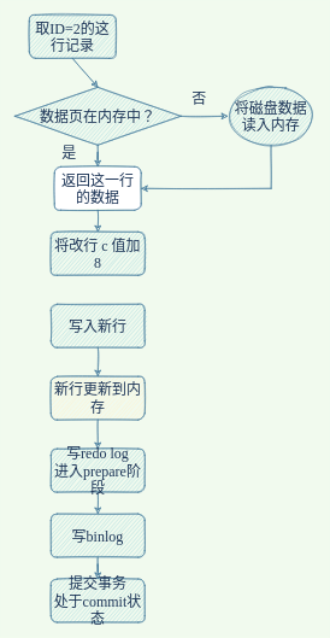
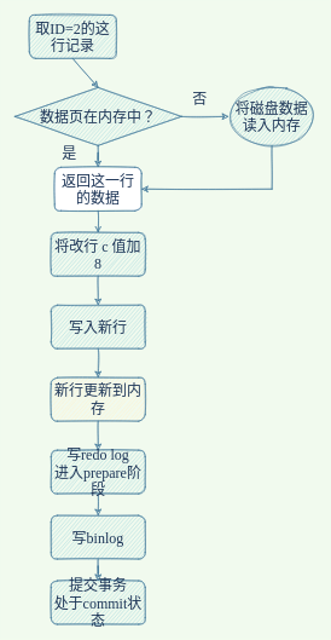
  <mxCell id="0" />
  <mxCell id="1" parent="0" />
  <mxCell id="2" value="取ID=2的这行记录" style="rounded=1;whiteSpace=wrap;html=1;fontSize=20;fontFamily=Ma Shan Zheng;fontSource=https%3A%2F%2Ffonts.googleapis.com%2Fcss%3Ffamily%3DMa%2BShan%2BZheng;fillColor=#A8DADC;strokeColor=#457B9D;fontColor=#1D3557;sketch=1;" vertex="1" parent="1"><mxGeometry x="40" y="20" width="120" height="60" as="geometry" /></mxCell>
  <mxCell id="3" style="edgeStyle=orthogonalEdgeStyle;rounded=0;orthogonalLoop=1;jettySize=auto;html=1;exitX=1;exitY=0.5;exitDx=0;exitDy=0;entryX=0;entryY=0.5;entryDx=0;entryDy=0;fontFamily=Ma Shan Zheng;fontSource=https%3A%2F%2Ffonts.googleapis.com%2Fcss%3Ffamily%3DMa%2BShan%2BZheng;fontSize=20;labelBackgroundColor=#F1FAEE;strokeColor=#457B9D;fontColor=#1D3557;sketch=1;" edge="1" parent="1" source="5" target="20"><mxGeometry relative="1" as="geometry" /></mxCell>
  <mxCell id="4" style="edgeStyle=orthogonalEdgeStyle;rounded=0;orthogonalLoop=1;jettySize=auto;html=1;exitX=0.5;exitY=1;exitDx=0;exitDy=0;fontFamily=Ma Shan Zheng;fontSource=https%3A%2F%2Ffonts.googleapis.com%2Fcss%3Ffamily%3DMa%2BShan%2BZheng;fontSize=20;labelBackgroundColor=#F1FAEE;strokeColor=#457B9D;fontColor=#1D3557;sketch=1;" edge="1" parent="1" source="5" target="7"><mxGeometry relative="1" as="geometry" /></mxCell>
  <mxCell id="5" value="数据页在内存中？" style="rhombus;whiteSpace=wrap;html=1;fontFamily=Ma Shan Zheng;fontSource=https%3A%2F%2Ffonts.googleapis.com%2Fcss%3Ffamily%3DMa%2BShan%2BZheng;fontSize=20;fillColor=#A8DADC;strokeColor=#457B9D;fontColor=#1D3557;sketch=1;" vertex="1" parent="1"><mxGeometry x="20" y="120" width="230" height="80" as="geometry" /></mxCell>
- <mxCell id="6" style="edgeStyle=orthogonalEdgeStyle;rounded=0;orthogonalLoop=1;jettySize=auto;html=1;exitX=0.5;exitY=1;exitDx=0;exitDy=0;entryX=0.5;entryY=0;entryDx=0;entryDy=0;fontFamily=Ma Shan Zheng;fontSource=https%3A%2F%2Ffonts.googleapis.com%2Fcss%3Ffamily%3DMa%2BShan%2BZheng;fontSize=20;labelBackgroundColor=#F1FAEE;strokeColor=#457B9D;fontColor=#1D3557;sketch=1;" edge="1" parent="1" source="7" target="9"><mxGeometry relative="1" as="geometry" /></mxCell>
+ <mxCell id="6" style="edgeStyle=orthogonalEdgeStyle;rounded=0;orthogonalLoop=1;jettySize=auto;html=1;exitX=0.5;exitY=1;exitDx=0;exitDy=0;entryX=0.5;entryY=0;entryDx=0;entryDy=0;fontFamily=Ma Shan Zheng;fontSource=https%3A%2F%2Ffonts.googleapis.com%2Fcss%3Ffamily%3DMa%2BShan%2BZheng;fontSize=20;labelBackgroundColor=#F1FAEE;strokeColor=#457B9D;fontColor=#1D3557;sketch=1;endArrow=open;" edge="1" parent="1" source="7" target="9"><mxGeometry relative="1" as="geometry" /></mxCell>
  <mxCell id="7" value="返回这一行的数据" style="rounded=1;whiteSpace=wrap;html=1;fontSize=20;fontFamily=Ma Shan Zheng;fontSource=https%3A%2F%2Ffonts.googleapis.com%2Fcss%3Ffamily%3DMa%2BShan%2BZheng;fillColor=#ffffff;strokeColor=#457B9D;fontColor=#1D3557;sketch=1;" vertex="1" parent="1"><mxGeometry x="75" y="230" width="120" height="60" as="geometry" /></mxCell>
+ <mxCell id="8" style="edgeStyle=orthogonalEdgeStyle;rounded=0;orthogonalLoop=1;jettySize=auto;html=1;exitX=0.5;exitY=1;exitDx=0;exitDy=0;fontFamily=Ma Shan Zheng;fontSource=https%3A%2F%2Ffonts.googleapis.com%2Fcss%3Ffamily%3DMa%2BShan%2BZheng;fontSize=20;labelBackgroundColor=#F1FAEE;strokeColor=#457B9D;fontColor=#1D3557;sketch=1;" edge="1" parent="1" source="9" target="11"><mxGeometry relative="1" as="geometry" /></mxCell>
  <mxCell id="9" value="将改行 c 值加8" style="rounded=1;whiteSpace=wrap;html=1;fontSize=20;fontFamily=Ma Shan Zheng;fontSource=https%3A%2F%2Ffonts.googleapis.com%2Fcss%3Ffamily%3DMa%2BShan%2BZheng;fillColor=#A8DADC;strokeColor=#457B9D;fontColor=#1D3557;sketch=1;" vertex="1" parent="1"><mxGeometry x="70" y="320" width="130" height="60" as="geometry" /></mxCell>
  <mxCell id="10" style="edgeStyle=orthogonalEdgeStyle;rounded=0;orthogonalLoop=1;jettySize=auto;html=1;exitX=0.5;exitY=1;exitDx=0;exitDy=0;entryX=0.5;entryY=0;entryDx=0;entryDy=0;fontFamily=Ma Shan Zheng;fontSource=https%3A%2F%2Ffonts.googleapis.com%2Fcss%3Ffamily%3DMa%2BShan%2BZheng;fontSize=20;labelBackgroundColor=#F1FAEE;strokeColor=#457B9D;fontColor=#1D3557;sketch=1;" edge="1" parent="1" source="11" target="13"><mxGeometry relative="1" as="geometry" /></mxCell>
  <mxCell id="11" value="写入新行" style="rounded=1;whiteSpace=wrap;html=1;fontSize=20;fontFamily=Ma Shan Zheng;fontSource=https%3A%2F%2Ffonts.googleapis.com%2Fcss%3Ffamily%3DMa%2BShan%2BZheng;fillColor=#A8DADC;strokeColor=#457B9D;fontColor=#1D3557;sketch=1;" vertex="1" parent="1"><mxGeometry x="70" y="420" width="130" height="60" as="geometry" /></mxCell>
  <mxCell id="12" style="edgeStyle=orthogonalEdgeStyle;rounded=0;orthogonalLoop=1;jettySize=auto;html=1;exitX=0.5;exitY=1;exitDx=0;exitDy=0;entryX=0.5;entryY=0;entryDx=0;entryDy=0;fontFamily=Ma Shan Zheng;fontSource=https%3A%2F%2Ffonts.googleapis.com%2Fcss%3Ffamily%3DMa%2BShan%2BZheng;fontSize=20;labelBackgroundColor=#F1FAEE;strokeColor=#457B9D;fontColor=#1D3557;sketch=1;" edge="1" parent="1" source="13" target="15"><mxGeometry relative="1" as="geometry" /></mxCell>
  <mxCell id="13" value="新行更新到内存" style="rounded=1;whiteSpace=wrap;html=1;fontSize=20;fontFamily=Ma Shan Zheng;fontSource=https%3A%2F%2Ffonts.googleapis.com%2Fcss%3Ffamily%3DMa%2BShan%2BZheng;fillColor=#fff2cc;strokeColor=#457B9D;fontColor=#1D3557;sketch=1;" vertex="1" parent="1"><mxGeometry x="70" y="520" width="130" height="60" as="geometry" /></mxCell>
  <mxCell id="14" style="edgeStyle=orthogonalEdgeStyle;rounded=0;orthogonalLoop=1;jettySize=auto;html=1;exitX=0.5;exitY=1;exitDx=0;exitDy=0;entryX=0.5;entryY=0;entryDx=0;entryDy=0;fontFamily=Ma Shan Zheng;fontSource=https%3A%2F%2Ffonts.googleapis.com%2Fcss%3Ffamily%3DMa%2BShan%2BZheng;fontSize=20;labelBackgroundColor=#F1FAEE;strokeColor=#457B9D;fontColor=#1D3557;sketch=1;" edge="1" parent="1" source="15" target="17"><mxGeometry relative="1" as="geometry" /></mxCell>
  <mxCell id="15" value="写redo log&lt;br&gt;进入prepare阶段" style="rounded=1;whiteSpace=wrap;html=1;fontSize=20;fontFamily=Ma Shan Zheng;fontSource=https%3A%2F%2Ffonts.googleapis.com%2Fcss%3Ffamily%3DMa%2BShan%2BZheng;fillColor=#A8DADC;strokeColor=#457B9D;fontColor=#1D3557;sketch=1;" vertex="1" parent="1"><mxGeometry x="70" y="620" width="130" height="60" as="geometry" /></mxCell>
  <mxCell id="16" style="edgeStyle=orthogonalEdgeStyle;rounded=0;orthogonalLoop=1;jettySize=auto;html=1;exitX=0.5;exitY=1;exitDx=0;exitDy=0;fontFamily=Ma Shan Zheng;fontSource=https%3A%2F%2Ffonts.googleapis.com%2Fcss%3Ffamily%3DMa%2BShan%2BZheng;fontSize=20;labelBackgroundColor=#F1FAEE;strokeColor=#457B9D;fontColor=#1D3557;sketch=1;" edge="1" parent="1" source="17" target="18"><mxGeometry relative="1" as="geometry" /></mxCell>
  <mxCell id="17" value="写binlog" style="rounded=1;whiteSpace=wrap;html=1;fontSize=20;fontFamily=Ma Shan Zheng;fontSource=https%3A%2F%2Ffonts.googleapis.com%2Fcss%3Ffamily%3DMa%2BShan%2BZheng;fillColor=#A8DADC;strokeColor=#457B9D;fontColor=#1D3557;sketch=1;" vertex="1" parent="1"><mxGeometry x="70" y="710" width="130" height="60" as="geometry" /></mxCell>
  <mxCell id="18" value="提交事务&lt;br&gt;处于commit状态" style="rounded=1;whiteSpace=wrap;html=1;fontSize=20;fontFamily=Ma Shan Zheng;fontSource=https%3A%2F%2Ffonts.googleapis.com%2Fcss%3Ffamily%3DMa%2BShan%2BZheng;fillColor=#A8DADC;strokeColor=#457B9D;fontColor=#1D3557;sketch=1;" vertex="1" parent="1"><mxGeometry x="70" y="800" width="130" height="60" as="geometry" /></mxCell>
  <mxCell id="19" style="edgeStyle=orthogonalEdgeStyle;rounded=0;orthogonalLoop=1;jettySize=auto;html=1;exitX=0.5;exitY=1;exitDx=0;exitDy=0;entryX=1;entryY=0.5;entryDx=0;entryDy=0;fontFamily=Ma Shan Zheng;fontSource=https%3A%2F%2Ffonts.googleapis.com%2Fcss%3Ffamily%3DMa%2BShan%2BZheng;fontSize=20;labelBackgroundColor=#F1FAEE;strokeColor=#457B9D;fontColor=#1D3557;sketch=1;" edge="1" parent="1" source="20" target="7"><mxGeometry relative="1" as="geometry" /></mxCell>
  <mxCell id="20" value="将磁盘数据读入内存" style="ellipse;whiteSpace=wrap;html=1;fontFamily=Ma Shan Zheng;fontSource=https%3A%2F%2Ffonts.googleapis.com%2Fcss%3Ffamily%3DMa%2BShan%2BZheng;fontSize=20;fillColor=#A8DADC;strokeColor=#457B9D;fontColor=#1D3557;sketch=1;" vertex="1" parent="1"><mxGeometry x="315" y="120" width="120" height="80" as="geometry" /></mxCell>
  <mxCell id="21" value="" style="endArrow=classic;html=1;fontFamily=Ma Shan Zheng;fontSource=https%3A%2F%2Ffonts.googleapis.com%2Fcss%3Ffamily%3DMa%2BShan%2BZheng;fontSize=20;entryX=0.5;entryY=0;entryDx=0;entryDy=0;exitX=0.5;exitY=1;exitDx=0;exitDy=0;labelBackgroundColor=#F1FAEE;strokeColor=#457B9D;fontColor=#1D3557;sketch=1;" edge="1" parent="1" source="2" target="5"><mxGeometry width="50" height="50" relative="1" as="geometry"><mxPoint x="125" y="460" as="sourcePoint" /><mxPoint x="175" y="410" as="targetPoint" /></mxGeometry></mxCell>
  <mxCell id="22" value="是" style="text;html=1;align=center;verticalAlign=middle;resizable=0;points=[];autosize=1;strokeColor=none;fontSize=20;fontFamily=Ma Shan Zheng;fontColor=#1D3557;sketch=1;" vertex="1" parent="1"><mxGeometry x="75" y="195" width="40" height="30" as="geometry" /></mxCell>
  <mxCell id="23" value="否" style="text;html=1;align=center;verticalAlign=middle;resizable=0;points=[];autosize=1;strokeColor=none;fontSize=20;fontFamily=Ma Shan Zheng;fontColor=#1D3557;sketch=1;" vertex="1" parent="1"><mxGeometry x="255" y="120" width="40" height="30" as="geometry" /></mxCell>
